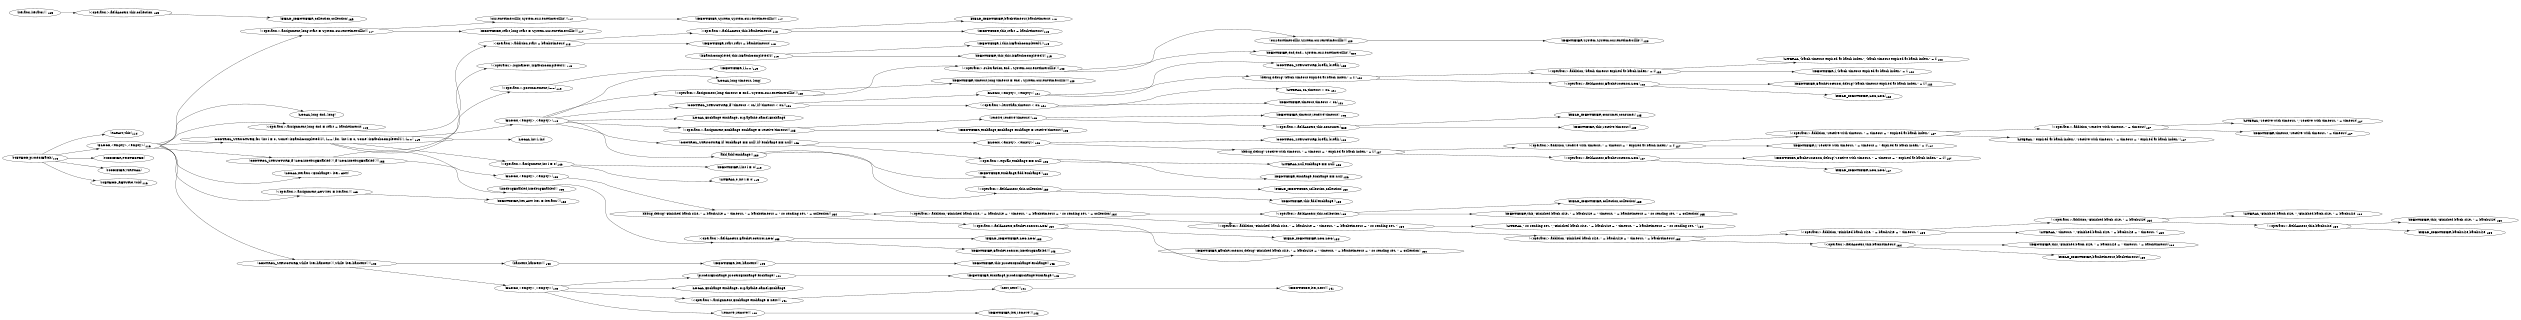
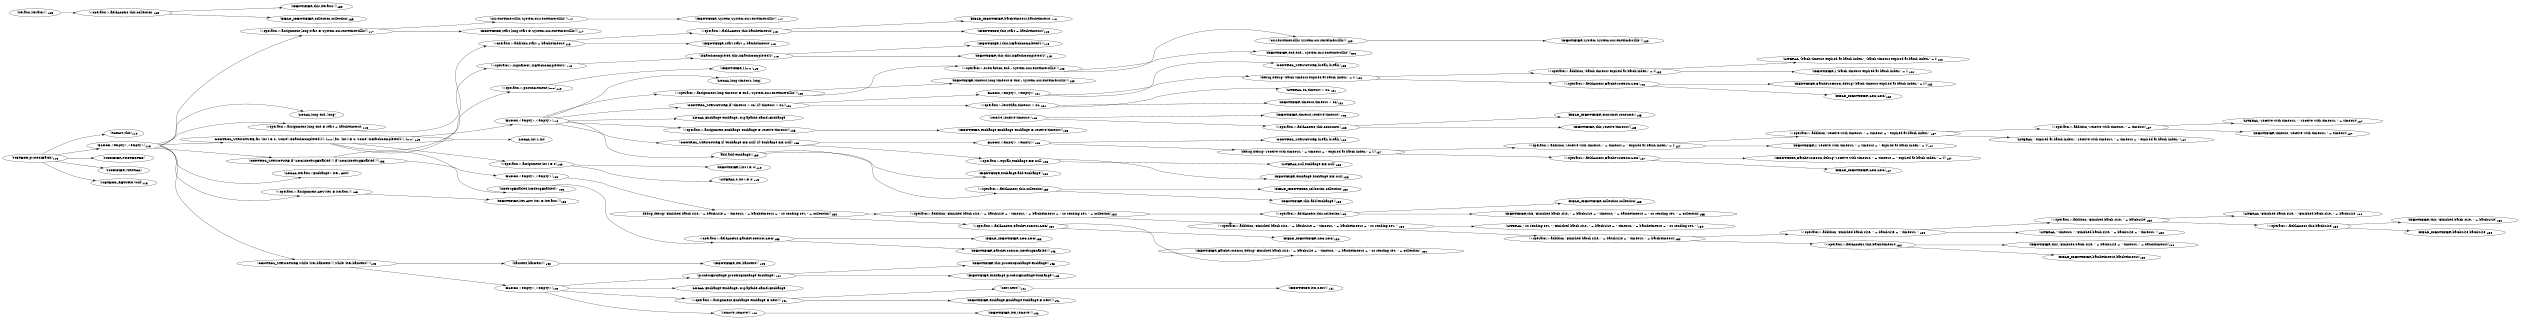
  digraph {
    rankdir=LR
    n1 [label=<(METHOD,processBatch)<SUB>116</SUB>>]
    n2 [label=<(PARAM,this)<SUB>114</SUB>>]
    n3 [label=<(BLOCK,&lt;empty&gt;,&lt;empty&gt;)<SUB>116</SUB>>]
    n4 [label=<(MODIFIER,PROTECTED)>]
    n5 [label=<(MODIFIER,VIRTUAL)>]
    n6 [label=<(METHOD_RETURN,void)<SUB>116</SUB>>]
    n7 [label=<(&lt;operator&gt;.assignment,long start = System.currentTimeMillis())<SUB>117</SUB>>]
    n8 [label=<(LOCAL,long end: long)>]
    n9 [label=<(&lt;operator&gt;.assignment,long end = start + batchTimeout)<SUB>118</SUB>>]
    n10 [label=<(CONTROL_STRUCTURE,for (int i = 0; Some(!isBatchCompleted(i)); i++),for (int i = 0; Some(!isBatchCompleted(i)); i++))<SUB>119</SUB>>]
    n11 [label=<(CONTROL_STRUCTURE,if (LOG.isDebugEnabled()),if (LOG.isDebugEnabled()))<SUB>133</SUB>>]
    n12 [label=<(LOCAL,Iterator&lt;Exchange&gt; iter: ANY)>]
    n13 [label=<(&lt;operator&gt;.assignment,ANY iter = iterator())<SUB>139</SUB>>]
    n14 [label=<(CONTROL_STRUCTURE,while (iter.hasNext()),while (iter.hasNext()))<SUB>140</SUB>>]
    n15 [label=<(IDENTIFIER,start,long start = System.currentTimeMillis())<SUB>117</SUB>>]
    n16 [label=<(currentTimeMillis,System.currentTimeMillis())<SUB>117</SUB>>]
    n17 [label=<(&lt;operator&gt;.addition,start + batchTimeout)<SUB>118</SUB>>]
    n18 [label=<(LOCAL,int i: int)>]
    n19 [label=<(&lt;operator&gt;.assignment,int i = 0)<SUB>149</SUB>>]
    n20 [label=<(&lt;operator&gt;.logicalNot,!isBatchCompleted(i))<SUB>119</SUB>>]
    n21 [label=<(&lt;operator&gt;.postIncrement,i++)<SUB>119</SUB>>]
    n22 [label=<(BLOCK,&lt;empty&gt;,&lt;empty&gt;)<SUB>119</SUB>>]
    n23 [label=<(isDebugEnabled,isDebugEnabled())<SUB>133</SUB>>]
    n24 [label=<(BLOCK,&lt;empty&gt;,&lt;empty&gt;)<SUB>133</SUB>>]
    n25 [label=<(IDENTIFIER,iter,ANY iter = iterator())<SUB>132</SUB>>]
    n26 [label=<(hasNext,hasNext())<SUB>140</SUB>>]
    n27 [label=<(BLOCK,&lt;empty&gt;,&lt;empty&gt;)<SUB>140</SUB>>]
    n28 [label=<(IDENTIFIER,System,System.currentTimeMillis())<SUB>117</SUB>>]
    n29 [label=<(IDENTIFIER,start,start + batchTimeout)<SUB>118</SUB>>]
    n30 [label=<(&lt;operator&gt;.fieldAccess,this.batchTimeout)<SUB>118</SUB>>]
    n31 [label=<(IDENTIFIER,this,start + batchTimeout)<SUB>118</SUB>>]
    n32 [label=<(FIELD_IDENTIFIER,batchTimeout,batchTimeout)<SUB>118</SUB>>]
    n33 [label=<(IDENTIFIER,i,int i = 0)<SUB>119</SUB>>]
    n34 [label=<(LITERAL,0,int i = 0)<SUB>119</SUB>>]
    n35 [label=<(isBatchCompleted,this.isBatchCompleted(i))<SUB>119</SUB>>]
    n36 [label=<(IDENTIFIER,i,i++)<SUB>119</SUB>>]
    n37 [label=<(LOCAL,long timeout: long)>]
    n38 [label=<(&lt;operator&gt;.assignment,long timeout = end - System.currentTimeMillis())<SUB>120</SUB>>]
    n39 [label=<(CONTROL_STRUCTURE,if (timeout &lt; 0L),if (timeout &lt; 0L))<SUB>121</SUB>>]
    n40 [label=<(LOCAL,Exchange exchange: org.apache.camel.Exchange)>]
    n41 [label=<(&lt;operator&gt;.assignment,Exchange exchange = receive(timeout))<SUB>125</SUB>>]
    n42 [label=<(CONTROL_STRUCTURE,if (exchange == null),if (exchange == null))<SUB>126</SUB>>]
    n43 [label=<(add,add(exchange))<SUB>130</SUB>>]
    n44 [label=<(IDENTIFIER,this,this.isBatchCompleted(i))<SUB>119</SUB>>]
    n45 [label=<(IDENTIFIER,i,this.isBatchCompleted(i))<SUB>119</SUB>>]
    n46 [label=<(IDENTIFIER,timeout,long timeout = end - System.currentTimeMillis())<SUB>120</SUB>>]
    n47 [label=<(&lt;operator&gt;.subtraction,end - System.currentTimeMillis())<SUB>140</SUB>>]
    n48 [label=<(&lt;operator&gt;.lessThan,timeout &lt; 0L)<SUB>121</SUB>>]
    n49 [label=<(BLOCK,&lt;empty&gt;,&lt;empty&gt;)<SUB>121</SUB>>]
    n50 [label=<(IDENTIFIER,exchange,Exchange exchange = receive(timeout))<SUB>125</SUB>>]
    n51 [label=<(receive,receive(timeout))<SUB>125</SUB>>]
    n52 [label=<(&lt;operator&gt;.equals,exchange == null)<SUB>126</SUB>>]
    n53 [label=<(BLOCK,&lt;empty&gt;,&lt;empty&gt;)<SUB>126</SUB>>]
    n54 [label=<(&lt;operator&gt;.fieldAccess,this.collection)<SUB>130</SUB>>]
    n55 [label=<(IDENTIFIER,exchange,add(exchange))<SUB>130</SUB>>]
    n56 [label=<(IDENTIFIER,end,end - System.currentTimeMillis())<SUB>620</SUB>>]
    n57 [label=<(currentTimeMillis,System.currentTimeMillis())<SUB>120</SUB>>]
    n58 [label=<(IDENTIFIER,System,System.currentTimeMillis())<SUB>120</SUB>>]
    n59 [label=<(IDENTIFIER,timeout,timeout &lt; 0L)<SUB>121</SUB>>]
    n60 [label=<(LITERAL,0L,timeout &lt; 0L)<SUB>121</SUB>>]
    n61 [label=<(debug,debug(&quot;batch timeout expired at batch index:&quot; + i))<SUB>122</SUB>>]
    n62 [label=<(CONTROL_STRUCTURE,break;,break;)<SUB>123</SUB>>]
    n63 [label=<(&lt;operator&gt;.fieldAccess,BatchProcessor.LOG)<SUB>122</SUB>>]
    n64 [label=<(&lt;operator&gt;.addition,&quot;batch timeout expired at batch index:&quot; + i)<SUB>122</SUB>>]
    n65 [label=<(IDENTIFIER,BatchProcessor,debug(&quot;batch timeout expired at batch index:&quot; + i))<SUB>122</SUB>>]
    n66 [label=<(FIELD_IDENTIFIER,LOG,LOG)<SUB>122</SUB>>]
    n67 [label=<(LITERAL,&quot;batch timeout expired at batch index:&quot;,&quot;batch timeout expired at batch index:&quot; + i)<SUB>122</SUB>>]
    n68 [label=<(IDENTIFIER,i,&quot;batch timeout expired at batch index:&quot; + i)<SUB>122</SUB>>]
-   n69 [label=<(&lt;operator&gt;.fieldAccess,this.consumer)<SUB>525</SUB>>]
+   n69 [label=<(&lt;operator&gt;.fieldAccess,this.consumer)<SUB>125</SUB>>]
    n70 [label=<(IDENTIFIER,timeout,receive(timeout))<SUB>195</SUB>>]
    n71 [label=<(IDENTIFIER,this,receive(timeout))<SUB>125</SUB>>]
    n72 [label=<(FIELD_IDENTIFIER,consumer,consumer)<SUB>125</SUB>>]
    n73 [label=<(IDENTIFIER,exchange,exchange == null)<SUB>126</SUB>>]
    n74 [label=<(LITERAL,null,exchange == null)<SUB>126</SUB>>]
    n75 [label=<(debug,debug(&quot;receive with timeout: &quot; + timeout + &quot; expired at batch index:&quot; + i))<SUB>127</SUB>>]
    n76 [label=<(CONTROL_STRUCTURE,break;,break;)<SUB>128</SUB>>]
    n77 [label=<(&lt;operator&gt;.fieldAccess,BatchProcessor.LOG)<SUB>127</SUB>>]
    n78 [label=<(&lt;operator&gt;.addition,&quot;receive with timeout: &quot; + timeout + &quot; expired at batch index:&quot; + i)<SUB>127</SUB>>]
    n79 [label=<(IDENTIFIER,BatchProcessor,debug(&quot;receive with timeout: &quot; + timeout + &quot; expired at batch index:&quot; + i))<SUB>127</SUB>>]
    n80 [label=<(FIELD_IDENTIFIER,LOG,LOG)<SUB>127</SUB>>]
    n81 [label=<(&lt;operator&gt;.addition,&quot;receive with timeout: &quot; + timeout + &quot; expired at batch index:&quot;)<SUB>127</SUB>>]
    n82 [label=<(IDENTIFIER,i,&quot;receive with timeout: &quot; + timeout + &quot; expired at batch index:&quot; + i)<SUB>127</SUB>>]
    n83 [label=<(&lt;operator&gt;.addition,&quot;receive with timeout: &quot; + timeout)<SUB>127</SUB>>]
    n84 [label=<(LITERAL,&quot; expired at batch index:&quot;,&quot;receive with timeout: &quot; + timeout + &quot; expired at batch index:&quot;)<SUB>127</SUB>>]
    n85 [label=<(LITERAL,&quot;receive with timeout: &quot;,&quot;receive with timeout: &quot; + timeout)<SUB>127</SUB>>]
    n86 [label=<(IDENTIFIER,timeout,&quot;receive with timeout: &quot; + timeout)<SUB>127</SUB>>]
    n87 [label=<(IDENTIFIER,this,add(exchange))<SUB>130</SUB>>]
    n88 [label=<(FIELD_IDENTIFIER,collection,collection)<SUB>130</SUB>>]
    n89 [label=<(&lt;operator&gt;.fieldAccess,BatchProcessor.LOG)<SUB>133</SUB>>]
    n90 [label=<(debug,debug(&quot;Finished batch size: &quot; + batchSize + &quot; timeout: &quot; + batchTimeout + &quot; so sending set: &quot; + collection))<SUB>134</SUB>>]
    n91 [label=<(IDENTIFIER,BatchProcessor,isDebugEnabled())<SUB>143</SUB>>]
    n92 [label=<(FIELD_IDENTIFIER,LOG,LOG)<SUB>133</SUB>>]
    n93 [label=<(&lt;operator&gt;.fieldAccess,BatchProcessor.LOG)<SUB>134</SUB>>]
    n94 [label=<(&lt;operator&gt;.addition,&quot;Finished batch size: &quot; + batchSize + &quot; timeout: &quot; + batchTimeout + &quot; so sending set: &quot; + collection)<SUB>134</SUB>>]
    n95 [label=<(IDENTIFIER,BatchProcessor,debug(&quot;Finished batch size: &quot; + batchSize + &quot; timeout: &quot; + batchTimeout + &quot; so sending set: &quot; + collection))<SUB>134</SUB>>]
    n96 [label=<(FIELD_IDENTIFIER,LOG,LOG)<SUB>134</SUB>>]
    n97 [label=<(&lt;operator&gt;.addition,&quot;Finished batch size: &quot; + batchSize + &quot; timeout: &quot; + batchTimeout + &quot; so sending set: &quot;)<SUB>134</SUB>>]
    n98 [label=<(&lt;operator&gt;.fieldAccess,this.collection)<SUB>135</SUB>>]
    n99 [label=<(&lt;operator&gt;.addition,&quot;Finished batch size: &quot; + batchSize + &quot; timeout: &quot; + batchTimeout)<SUB>134</SUB>>]
    n100 [label=<(LITERAL,&quot; so sending set: &quot;,&quot;Finished batch size: &quot; + batchSize + &quot; timeout: &quot; + batchTimeout + &quot; so sending set: &quot;)<SUB>134</SUB>>]
    n101 [label=<(IDENTIFIER,this,&quot;Finished batch size: &quot; + batchSize + &quot; timeout: &quot; + batchTimeout + &quot; so sending set: &quot; + collection)<SUB>135</SUB>>]
    n102 [label=<(FIELD_IDENTIFIER,collection,collection)<SUB>135</SUB>>]
    n103 [label=<(&lt;operator&gt;.addition,&quot;Finished batch size: &quot; + batchSize + &quot; timeout: &quot;)<SUB>134</SUB>>]
    n104 [label=<(&lt;operator&gt;.fieldAccess,this.batchTimeout)<SUB>134</SUB>>]
    n105 [label=<(&lt;operator&gt;.addition,&quot;Finished batch size: &quot; + batchSize)<SUB>134</SUB>>]
    n106 [label=<(LITERAL,&quot; timeout: &quot;,&quot;Finished batch size: &quot; + batchSize + &quot; timeout: &quot;)<SUB>134</SUB>>]
    n107 [label=<(IDENTIFIER,this,&quot;Finished batch size: &quot; + batchSize + &quot; timeout: &quot; + batchTimeout)<SUB>134</SUB>>]
    n108 [label=<(FIELD_IDENTIFIER,batchTimeout,batchTimeout)<SUB>134</SUB>>]
    n109 [label=<(LITERAL,&quot;Finished batch size: &quot;,&quot;Finished batch size: &quot; + batchSize)<SUB>134</SUB>>]
    n110 [label=<(&lt;operator&gt;.fieldAccess,this.batchSize)<SUB>134</SUB>>]
    n111 [label=<(IDENTIFIER,this,&quot;Finished batch size: &quot; + batchSize)<SUB>134</SUB>>]
    n112 [label=<(FIELD_IDENTIFIER,batchSize,batchSize)<SUB>134</SUB>>]
    n113 [label=<(iterator,iterator())<SUB>139</SUB>>]
    n114 [label=<(&lt;operator&gt;.fieldAccess,this.collection)<SUB>139</SUB>>]
+   n115 [label=<(IDENTIFIER,this,iterator())<SUB>139</SUB>>]
    n116 [label=<(FIELD_IDENTIFIER,collection,collection)<SUB>139</SUB>>]
    n117 [label=<(IDENTIFIER,iter,hasNext())<SUB>144</SUB>>]
    n118 [label=<(LOCAL,Exchange exchange: org.apache.camel.Exchange)>]
    n119 [label=<(&lt;operator&gt;.assignment,Exchange exchange = next())<SUB>141</SUB>>]
    n120 [label=<(remove,remove())<SUB>142</SUB>>]
    n121 [label=<(processExchange,processExchange(exchange))<SUB>141</SUB>>]
+   n122 [label=<(IDENTIFIER,exchange,Exchange exchange = next())<SUB>141</SUB>>]
    n123 [label=<(next,next())<SUB>141</SUB>>]
    n124 [label=<(IDENTIFIER,iter,remove())<SUB>142</SUB>>]
    n125 [label=<(IDENTIFIER,this,processExchange(exchange))<SUB>143</SUB>>]
    n126 [label=<(IDENTIFIER,exchange,processExchange(exchange))<SUB>143</SUB>>]
    n127 [label=<(IDENTIFIER,iter,next())<SUB>141</SUB>>]
    n1 -> n2
    n1 -> n3
    n1 -> n4
    n1 -> n5
    n1 -> n6
    n3 -> n7
    n3 -> n8
    n3 -> n9
    n3 -> n10
    n3 -> n11
    n3 -> n12
    n3 -> n13
    n3 -> n14
    n7 -> n15
    n7 -> n16
    n9 -> n17
    n10 -> n18
    n10 -> n19
    n10 -> n20
    n10 -> n21
    n10 -> n22
    n11 -> n23
    n11 -> n24
    n13 -> n25
    n14 -> n26
    n14 -> n27
    n16 -> n28
    n17 -> n29
    n17 -> n30
    n19 -> n33
    n19 -> n34
+   n20 -> n35
    n21 -> n36
    n22 -> n37
    n22 -> n38
    n22 -> n39
    n22 -> n40
    n22 -> n41
    n22 -> n42
    n22 -> n43
    n23 -> n89
    n24 -> n90
    n26 -> n117
    n27 -> n118
    n27 -> n119
    n27 -> n120
    n27 -> n121
    n30 -> n31
    n30 -> n32
    n35 -> n44
    n35 -> n45
    n38 -> n46
    n38 -> n47
    n39 -> n48
    n39 -> n49
    n41 -> n50
-   n41 -> n51
    n42 -> n52
    n42 -> n53
    n43 -> n54
    n43 -> n55
    n47 -> n56
    n47 -> n57
    n48 -> n59
    n48 -> n60
    n49 -> n61
    n49 -> n62
    n51 -> n69
    n51 -> n70
    n52 -> n73
    n52 -> n74
    n53 -> n75
    n53 -> n76
    n54 -> n87
    n54 -> n88
    n57 -> n58
    n61 -> n63
    n61 -> n64
    n63 -> n65
    n63 -> n66
    n64 -> n67
    n64 -> n68
    n69 -> n71
    n69 -> n72
    n75 -> n77
    n75 -> n78
    n77 -> n79
    n77 -> n80
    n78 -> n81
    n78 -> n82
    n81 -> n83
    n81 -> n84
    n83 -> n85
    n83 -> n86
    n89 -> n91
    n89 -> n92
    n90 -> n93
    n90 -> n94
    n93 -> n95
    n93 -> n96
    n94 -> n97
    n94 -> n98
    n97 -> n99
    n97 -> n100
    n98 -> n101
    n98 -> n102
    n99 -> n103
    n99 -> n104
    n103 -> n105
    n103 -> n106
    n104 -> n107
    n104 -> n108
    n105 -> n109
    n105 -> n110
    n110 -> n111
    n110 -> n112
    n113 -> n114
+   n114 -> n115
    n114 -> n116
+   n119 -> n122
    n119 -> n123
    n120 -> n124
-   n117 -> n125
+   n121 -> n125
    n121 -> n126
    n123 -> n127
  }
